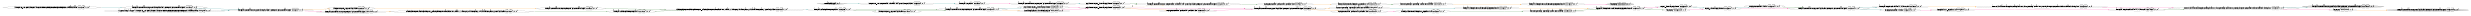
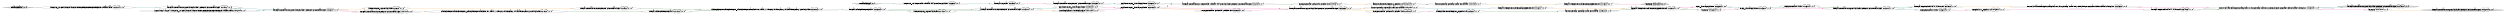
  digraph {
    rankdir=LR
    node [fillcolor=white shape=ellipse style=filled]
    edge [arrowhead=normal color=teal style=bold]
    n1 [label="assertEquals(CommonParams.OK,response.getResponse().get(CommonParams.STATUS))@@@9@@@['0', '1', '0']"]
    n2 [label="CollectionAdminResponse collectionAdminResponse = CollectionAdminRequest.createCollection(\"test\",\"_default\",1,1).withProperty(\"solr.directoryFactory\",\"solr.StandardDirectoryFactory\").process(httpSolrClient)@@@12@@@['1', '1', '0']"]
    n3 [label="assertEquals(0,collectionAdminResponse.getStatus())@@@13@@@['1', '1', '0']"]
    n4 [fillcolor=lightgray label="assertEquals(CommonParams.OK,req.process(httpSolrClient).getResponse().get(CommonParams.STATUS))@@@49@@@['1', '0', '0']"]
    n5 [label="JettySolrRunner newJetty = cluster.startJettySolrRunner()@@@19@@@['1', '0', '0']"]
    n6 [label="JettySolrRunner newJetty = cluster.startJettySolrRunner()@@@21@@@['1', '1', '0']"]
    n7 [label="assertEquals(CommonParams.OK,new V2Request.Builder(\"/node/health\").build().process(httpSolrClient).getResponse().get(CommonParams.STATUS))@@@8@@@['0', '0', '1']"]
    n8 [label="assertEquals(CommonParams.OK,req.process(httpSolrClient).getResponse().get(CommonParams.STATUS))@@@23@@@['1', '1', '0']"]
    n9 [label="newJetty.getCoreContainer().getZkController().getZkClient().close()@@@22@@@['1', '0', '0']"]
    n10 [label="SolrResponse response = req.process(httpSolrClient)@@@8@@@['0', '1', '0']"]
    n11 [label="assertTrue(\"Should have seen an exception containing the an error\",thrown.getMessage().contains(\"Error processing the request. CoreContainer is either not initialized or shutting down.\"))@@@43@@@['1', '0', '0']"]
    n12 [label="assertTrue(\"Should have seen an exception containing the an error\",thrown.getMessage().contains(\"Error processing the request. CoreContainer is either not initialized or shutting down.\"))@@@45@@@['1', '1', '0']"]
    n13 [label="{newJetty.stop()}@@@47@@@['0', '1', '0']"]
    n14 [label="assertEquals(0,collectionAdminResponse.getStatus())@@@11@@@['1', '0', '0']"]
    n15 [label="assertEquals(CommonParams.OK,response.getResponse().get(CommonParams.STATUS))@@@15@@@['1', '1', '0']"]
    n16 [label="{cluster.deleteAllCollections()cluster.deleteAllConfigSets()}@@@17@@@['0', '1', '0']"]
    n17 [label="BaseHttpSolrClient.RemoteSolrException e = expectThrows(,null)@@@25@@@['0', '1', '0']"]
    n18 [label="assertTrue(e.getMessage(),e.getMessage().contains(\"Host Unavailable\"))@@@29@@@['0', '1', '0']"]
    n19 [label="assertEquals(SolrException.ErrorCode.SERVICE_UNAVAILABLE.code,e.code())@@@30@@@['1', '1', '0']"]
    n20 [fillcolor=lightgray label="assertEquals(CommonParams.OK,req.process(httpSolrClient).getResponse().get(CommonParams.STATUS))@@@51@@@['0', '1', '0']"]
    n21 [label="assertEquals(\"Exception code should be 404\",404,thrown.code())@@@42@@@['1', '0', '0']"]
    n22 [label="JettySolrRunner newJetty = cluster.startJettySolrRunner()@@@6@@@['0', '0', '1']"]
    n23 [label="newJetty.getCoreContainer().getZkController().getZkClient().close()@@@9@@@['0', '0', '1']"]
    n24 [label="BaseHttpSolrClient.RemoteSolrException e = expectThrows(,null)@@@10@@@['0', '0', '1']"]
    n25 [label="assertTrue(e.getMessage(),e.getMessage().contains(\"Host Unavailable\"))@@@14@@@['0', '0', '1']"]
    n26 [label="newJetty.getCoreContainer().shutdown()@@@36@@@['1', '0', '0']"]
    n27 [label="assertEquals(CommonParams.OK,req.process(httpSolrClient).getResponse().get(CommonParams.STATUS))@@@37@@@['1', '1', '0']"]
    n28 [label="newJetty.getCoreContainer().shutdown()@@@38@@@['0', '1', '0']"]
    n29 [label="assertEquals(SolrException.ErrorCode.SERVICE_UNAVAILABLE.code,e.code())@@@28@@@['1', '0', '0']"]
    n30 [label="newJetty = cluster.startJettySolrRunner()@@@33@@@['1', '0', '0']"]
    n31 [label="{newJetty.stop()}@@@32@@@['0', '1', '0']"]
    n32 [fillcolor=lightgray label="{newJetty.stop()}@@@17@@@['0', '0', '1']"]
    n33 [label="SolrRequest req = new GenericSolrRequest(SolrRequest.METHOD.GET,HEALTH_CHECK_HANDLER_PATH,new ModifiableSolrParams())@@@3@@@['1', '0', '0']"]
    n34 [label="assertEquals(CommonParams.OK,req.process(cluster.getSolrClient()).getResponse().get(CommonParams.STATUS))@@@4@@@['1', '0', '0']"]
    n35 [label="assertEquals(CommonParams.OK,req.process(cluster.getSolrClient()).getResponse().get(CommonParams.STATUS))@@@6@@@['1', '1', '0']"]
    n36 [label="assertEquals(\"Exception code should be 404\",404,thrown.code())@@@44@@@['0', '1', '0']"]
    n37 [label="assertTrue(e.getMessage(),e.getMessage().contains(\"Host Unavailable\"))@@@27@@@['1', '0', '0']"]
+   n38 [fillcolor=lightgray label="testHealthCheckHandler['1', '0', '0']" shape=diamond]
    n39 [label="newJetty = cluster.startJettySolrRunner()@@@35@@@['1', '1', '0']"]
    n40 [label="@SuppressWarnings({\"rawtypes\"}) SolrRequest req = new GenericSolrRequest(SolrRequest.METHOD.GET,HEALTH_CHECK_HANDLER_PATH,new ModifiableSolrParams())@@@3@@@['0', '1', '0']"]
    n41 [label="CollectionAdminResponse collectionAdminResponse = CollectionAdminRequest.createCollection(\"test\",\"_default\",1,1).withProperty(\"solr.directoryFactory\",\"solr.StandardDirectoryFactory\").process(httpSolrClient)@@@10@@@['1', '0', '0']"]
    n42 [label="assertEquals(CommonParams.OK,res.getResponse().get(CommonParams.STATUS))@@@5@@@['0', '0', '1']"]
    n43 [label="SolrResponse response = req.process(httpSolrClient)@@@14@@@['0', '1', '0']"]
    n44 [label="assertEquals(CommonParams.OK,response.getResponse().get(CommonParams.STATUS))@@@7@@@['1', '0', '0']"]
    n45 [label="SolrException thrown = expectThrows(,null)@@@39@@@['0', '1', '0']"]
    n46 [label="assertEquals(SolrException.ErrorCode.SERVICE_UNAVAILABLE.code,e.code())@@@15@@@['0', '0', '1']"]
    n47 [label="V2Response res = new V2Request.Builder(\"/node/health\").build().process(cluster.getSolrClient())@@@3@@@['0', '0', '1']"]
    n48 [label="assertEquals(0,res.getStatus())@@@4@@@['0', '0', '1']"]
    n49 [label="newJetty.getCoreContainer().getZkController().getZkClient().close()@@@24@@@['0', '1', '0']"]
    n50 [fillcolor=lightgray label="testHealthCheckV2Api['0', '0', '1']" shape=diamond]
    n1 -> n2 [color=darkgreen]
    n2 -> n3
    n3 -> n15 [color=darkgreen]
    n3 -> n43 [color=darkgreen]
    n5 -> n6 [color=deeppink]
    n6 -> n7 [color=darkorange label=0 style=dashed]
    n6 -> n8 [arrowhead=box color=deeppink]
    n6 -> n9 [color=darkorange]
    n7 -> n23 [color=darkgreen]
    n8 -> n37 [color=darkorange]
    n8 -> n49 [arrowhead=box color=darkorange]
    n9 -> n8 [color=deeppink]
    n10 -> n1 [color=darkorange]
    n11 -> n12 [color=deeppink]
    n12 -> n4
    n12 -> n13 [color=deeppink]
    n13 -> n20 [arrowhead=box color=darkorange]
    n14 -> n2 [color=darkgreen]
    n15 -> n5
    n15 -> n16 [color=darkorange]
    n16 -> n6 [color=deeppink]
    n17 -> n18 [arrowhead=box color=darkgreen]
    n18 -> n19 [arrowhead=box color=darkgreen]
    n19 -> n30 [color=deeppink]
    n19 -> n31 [color=darkgreen]
    n21 -> n11 [arrowhead=box color=darkorange]
    n22 -> n7 [arrowhead=box color=darkgreen]
    n23 -> n24 [color=darkorange]
    n24 -> n25 [arrowhead=box color=darkgreen]
    n25 -> n46 [arrowhead=box color=darkorange]
    n26 -> n27 [color=darkgreen]
    n27 -> n21 [arrowhead=box]
    n27 -> n28
    n28 -> n45 [arrowhead=box color=deeppink]
    n29 -> n19 [arrowhead=box color=darkorange]
    n30 -> n39
    n31 -> n39 [color=deeppink]
    n33 -> n34
    n34 -> n35 [arrowhead=box]
    n35 -> n10 [arrowhead=box color=darkorange]
    n35 -> n44 [color=deeppink]
    n36 -> n12 [color=darkgreen]
    n37 -> n29
+   n38 -> n33
    n39 -> n26
    n39 -> n27 [arrowhead=box color=deeppink]
    n40 -> n35 [arrowhead=box]
    n41 -> n14 [color=darkgreen]
    n42 -> n22 [arrowhead=box]
    n43 -> n15 [arrowhead=box color=darkgreen]
    n44 -> n41 [color=darkorange]
    n45 -> n36 [color=deeppink]
    n46 -> n32 [color=deeppink]
    n47 -> n48 [arrowhead=box]
    n48 -> n42 [color=deeppink]
    n49 -> n17 [color=deeppink]
    n50 -> n47
  }
